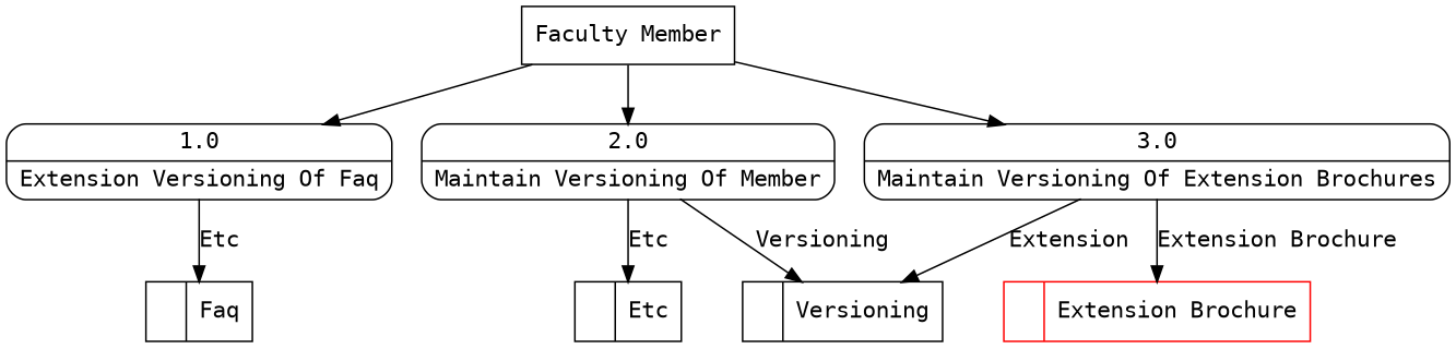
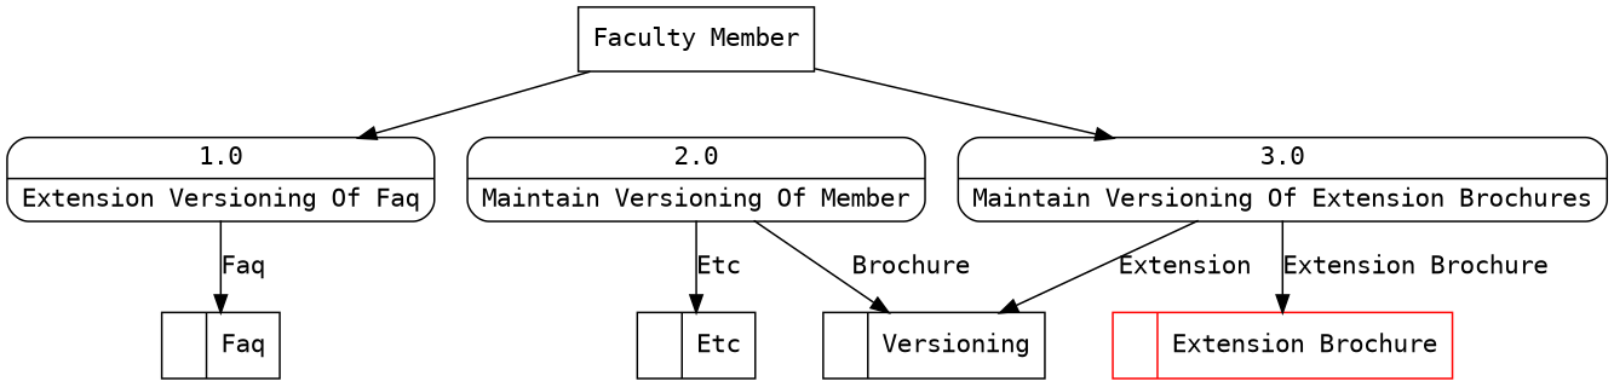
  digraph {
    fontname="DejaVu Sans Mono"
    node [fontname="DejaVu Sans Mono" shape=record]
    edge [fontname="DejaVu Sans Mono"]
    n1 [label="<f0>  |<f1> Versioning "]
    n2 [label="<f0>  |<f1> Faq "]
    n3 [label="<f0>  |<f1> Etc "]
    n4 [color=red label="<f0>  |<f1> Extension Brochure "]
    n5 [label="Faculty Member" shape=box]
    n6 [label="{<f0> 1.0|<f1> Extension Versioning Of Faq }" shape=Mrecord]
    n7 [label="{<f0> 2.0|<f1> Maintain Versioning Of Member }" shape=Mrecord]
    n8 [label="{<f0> 3.0|<f1> Maintain Versioning Of Extension Brochures }" shape=Mrecord]
    n5 -> n6
-   n5 -> n7
    n5 -> n8
-   n6 -> n2 [label=Etc]
-   n7 -> n1 [label=Versioning]
+   n6 -> n2 [label=Faq]
+   n7 -> n1 [label=Brochure]
    n7 -> n3 [label=Etc]
    n8 -> n1 [label=Extension]
    n8 -> n4 [label="Extension Brochure"]
  }
